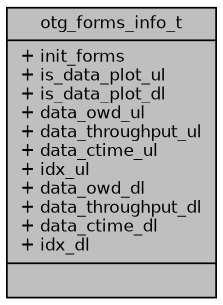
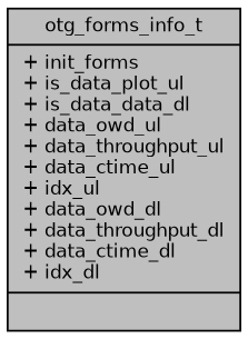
  digraph {
-   n1 [color=black fillcolor=grey75 fontcolor=black fontname=Helvetica fontsize=10 height=0.2 label="{otg_forms_info_t\n|+ init_forms\l+ is_data_plot_ul\l+ is_data_plot_dl\l+ data_owd_ul\l+ data_throughput_ul\l+ data_ctime_ul\l+ idx_ul\l+ data_owd_dl\l+ data_throughput_dl\l+ data_ctime_dl\l+ idx_dl\l|}" shape=record style=filled width=0.4]
+   n1 [color=black fillcolor=grey75 fontcolor=black fontname=Helvetica fontsize=10 height=0.2 label="{otg_forms_info_t\n|+ init_forms\l+ is_data_plot_ul\l+ is_data_data_dl\l+ data_owd_ul\l+ data_throughput_ul\l+ data_ctime_ul\l+ idx_ul\l+ data_owd_dl\l+ data_throughput_dl\l+ data_ctime_dl\l+ idx_dl\l|}" shape=record style=filled width=0.4]
  }
